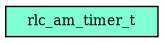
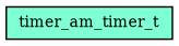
  digraph {
    rankdir=TB
    fontname="DejaVu Serif"
-   n1 [color=black fillcolor=aquamarine fontname="DejaVu Serif" fontsize=10 height=0.2 label=rlc_am_timer_t shape=record style=filled width=0.4]
+   n1 [color=black fillcolor=aquamarine fontname="DejaVu Serif" fontsize=10 height=0.2 label=timer_am_timer_t shape=record style=filled width=0.4]
  }
